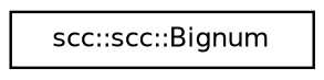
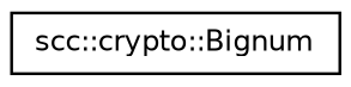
  digraph {
    rankdir=LR
-   n1 [color=black fillcolor=white fontname=Helvetica fontsize=10 height=0.2 label="scc::scc::Bignum" shape=record style=filled width=0.4]
+   n1 [color=black fillcolor=white fontname=Helvetica fontsize=10 height=0.2 label="scc::crypto::Bignum" shape=record style=filled width=0.4]
  }
